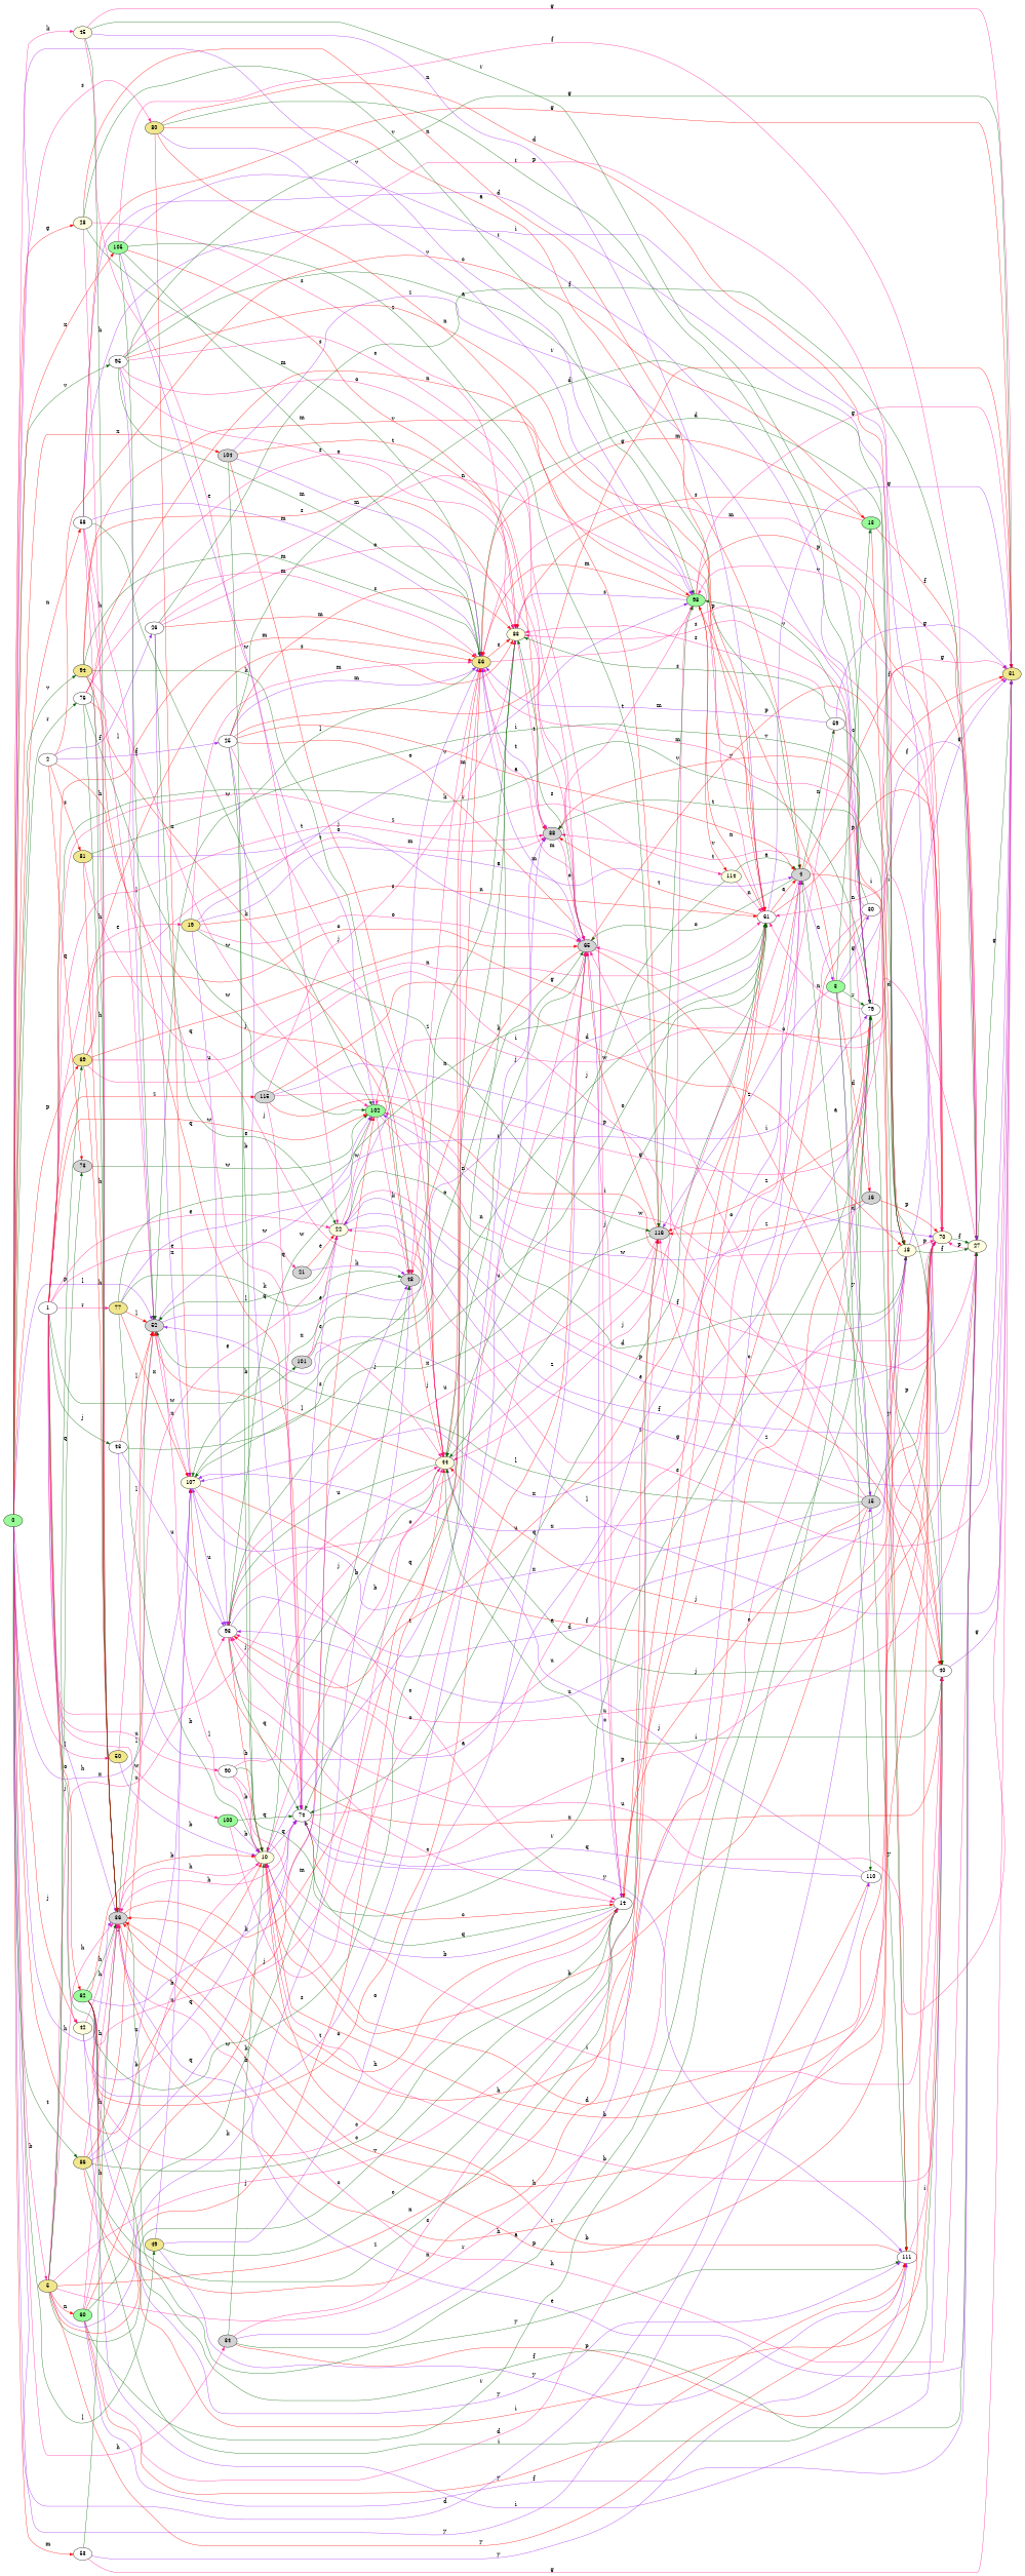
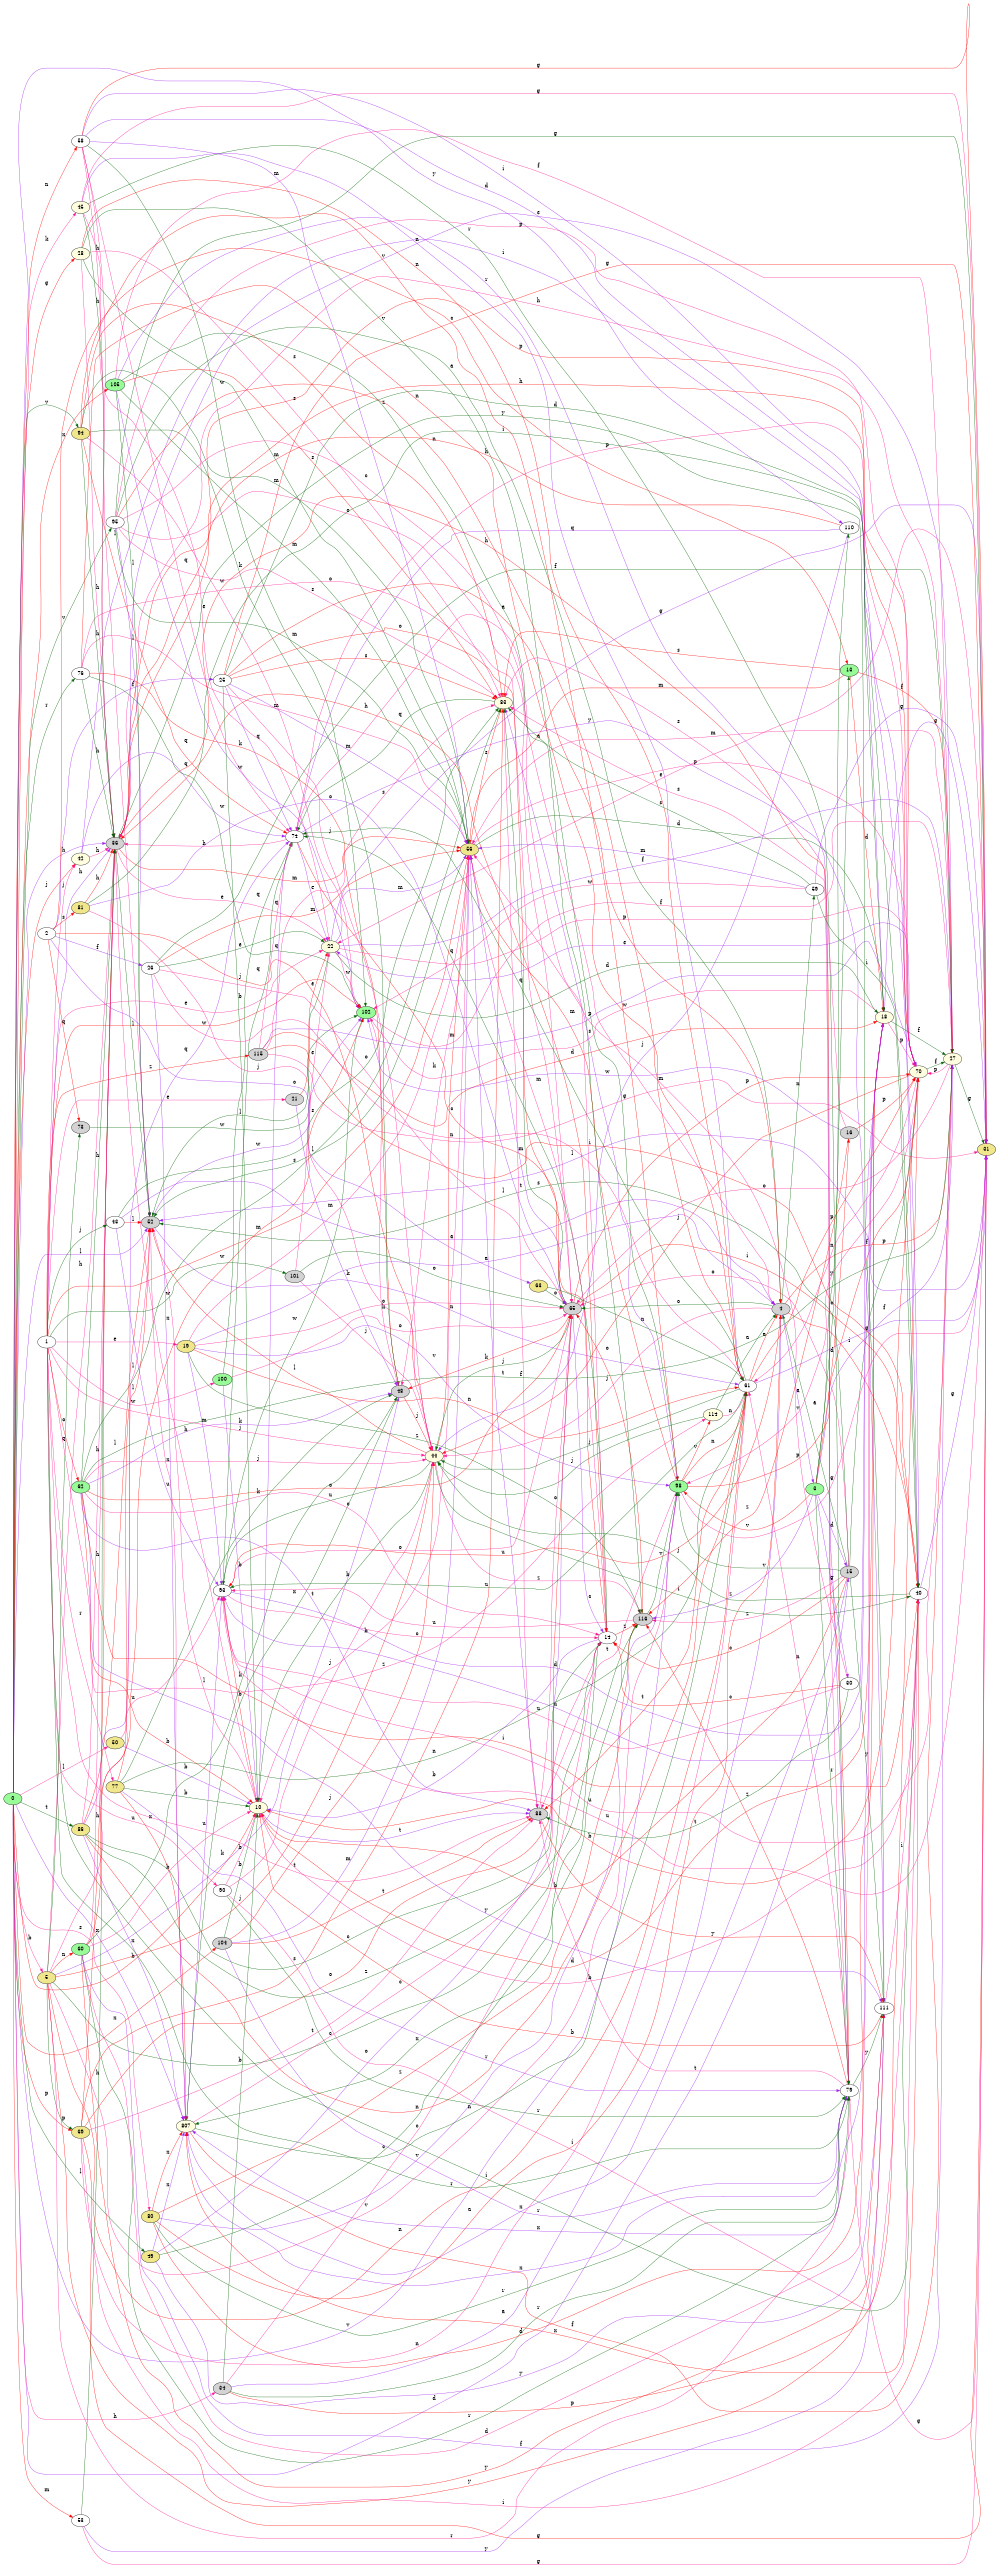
  strict digraph {
    rankdir=LR
    node [fillcolor=white style=filled]
    edge [color=deeppink]
    0 [fillcolor=palegreen]
    5 [fillcolor=khaki]
    10 [fillcolor=lightyellow]
    15 [fillcolor=lightgrey]
    28 [fillcolor=lightyellow]
    34 [fillcolor=lightgrey]
    36 [fillcolor=lightgrey]
    42 [fillcolor=lightyellow]
    45 [fillcolor=lightyellow]
    49 [fillcolor=khaki]
    50 [fillcolor=khaki]
    52 [fillcolor=lightgrey]
    53
    58
    69 [fillcolor=khaki]
    76
    80 [fillcolor=khaki]
    86 [fillcolor=khaki]
    94 [fillcolor=khaki]
    95
    98 [fillcolor=palegreen]
    104 [fillcolor=lightgrey]
    105 [fillcolor=palegreen]
-   107 [fillcolor=lightyellow]
+   107 [fillcolor=lightyellow label=807]
    110
    44 [fillcolor=lightyellow]
    79
    73 [fillcolor=lightgrey]
    93
    14
    48 [fillcolor=lightgrey]
    60 [fillcolor=palegreen]
    61
    111
    88 [fillcolor=lightgrey]
    18 [fillcolor=lightyellow]
    74
    116 [fillcolor=lightgrey]
    4 [fillcolor=lightgrey]
    65 [fillcolor=lightgrey]
    70 [fillcolor=lightyellow]
    56 [fillcolor=khaki]
    83 [fillcolor=lightyellow]
    22 [fillcolor=lightyellow]
    27 [fillcolor=lightyellow]
    40
    31 [fillcolor=khaki]
    102 [fillcolor=palegreen]
    114 [fillcolor=lightyellow]
    1
    19 [fillcolor=khaki]
    21 [fillcolor=lightgrey]
    43
    62 [fillcolor=palegreen]
    77 [fillcolor=khaki]
    90
    100 [fillcolor=palegreen]
    101 [fillcolor=lightgrey]
    115 [fillcolor=lightgrey]
    2
    13 [fillcolor=palegreen]
    25
    26
+   63 [fillcolor=khaki]
    81 [fillcolor=khaki]
    3 [fillcolor=palegreen]
    16 [fillcolor=lightgrey]
    30
    59
    0 -> 5 [label=b]
    0 -> 10 [color=red label=b]
    0 -> 15 [color=purple label=d]
    0 -> 28 [color=red label=g]
    0 -> 34 [label=h]
    0 -> 36 [color=purple label=h]
    0 -> 42 [color=red label=j]
    0 -> 45 [label=k]
    0 -> 49 [color=darkgreen label=l]
    0 -> 50 [label=l]
    0 -> 52 [color=purple label=l]
    0 -> 53 [color=red label=m]
    0 -> 58 [color=red label=n]
    0 -> 69 [color=red label=p]
    0 -> 76 [color=darkgreen label=r]
    0 -> 80 [label=s]
    0 -> 86 [color=darkgreen label=t]
    0 -> 94 [color=darkgreen label=v]
    0 -> 95 [color=darkgreen label=v]
    0 -> 98 [color=purple label=v]
    0 -> 104 [color=red label=x]
    0 -> 105 [color=red label=x]
    0 -> 107 [color=purple label=x]
    0 -> 110 [color=purple label=y]
    5 -> 36 [label=h]
    5 -> 69 [color=darkgreen label=p]
    5 -> 98 [label=v]
    5 -> 44 [color=red label=j]
    5 -> 79 [label=r]
    5 -> 73 [color=darkgreen label=q]
    5 -> 93 [label=u]
    5 -> 14 [color=darkgreen label=c]
    5 -> 48 [color=purple label=k]
    5 -> 60 [color=red label=n]
    5 -> 61 [color=red label=n]
    5 -> 111 [color=red label=y]
    10 -> 36 [label=h]
    10 -> 52 [label=l]
    10 -> 88 [color=purple label=t]
    10 -> 18 [color=red label=d]
    10 -> 74 [color=purple label=q]
    15 -> 10 [color=red label=b]
    15 -> 52 [color=darkgreen label=l]
    15 -> 98 [color=darkgreen label=v]
    15 -> 107 [color=purple label=x]
    15 -> 14 [color=red label=c]
    15 -> 111 [color=darkgreen label=y]
    15 -> 116 [label=z]
    15 -> 4 [color=darkgreen label=a]
    15 -> 65 [label=o]
    15 -> 70 [color=darkgreen label=p]
    28 -> 36 [label=h]
    28 -> 98 [color=darkgreen label=v]
    28 -> 61 [color=red label=n]
    28 -> 56 [color=darkgreen label=m]
    28 -> 83 [label=s]
    34 -> 10 [color=darkgreen label=b]
    34 -> 79 [color=darkgreen label=r]
    34 -> 14 [label=c]
    34 -> 4 [color=purple label=a]
    34 -> 70 [color=red label=p]
    36 -> 52 [color=darkgreen label=l]
    36 -> 111 [color=darkgreen label=y]
    36 -> 70 [color=red label=p]
    36 -> 56 [color=red label=m]
    36 -> 22 [label=e]
    36 -> 27 [color=purple label=e]
    42 -> 36 [label=h]
    42 -> 74 [color=purple label=q]
    42 -> 40 [color=purple label=i]
    45 -> 36 [color=darkgreen label=h]
    45 -> 79 [color=darkgreen label=r]
    45 -> 61 [color=purple label=n]
    45 -> 22 [label=e]
    45 -> 31 [label=g]
    49 -> 107 [color=purple label=x]
    49 -> 14 [color=darkgreen label=c]
    49 -> 111 [color=purple label=y]
    49 -> 65 [color=purple label=o]
    50 -> 10 [color=purple label=b]
    50 -> 52 [label=l]
    52 -> 107 [label=x]
    52 -> 61 [color=purple label=n]
    52 -> 102 [color=purple label=w]
    53 -> 36 [color=darkgreen label=h]
    53 -> 111 [color=purple label=y]
    53 -> 31 [label=g]
    58 -> 36 [label=h]
    58 -> 52 [label=l]
    58 -> 18 [color=purple label=d]
    58 -> 74 [label=q]
    58 -> 56 [color=purple label=m]
    58 -> 40 [color=purple label=i]
    58 -> 31 [color=red label=g]
    58 -> 102 [color=darkgreen label=w]
    69 -> 36 [color=red label=h]
    69 -> 61 [label=n]
    69 -> 88 [label=t]
    69 -> 65 [color=red label=o]
    69 -> 83 [color=red label=s]
    69 -> 40 [label=i]
    69 -> 31 [color=red label=g]
    76 -> 36 [color=darkgreen label=h]
    76 -> 48 [color=red label=k]
    76 -> 61 [color=red label=n]
    76 -> 65 [label=o]
    76 -> 56 [label=m]
    76 -> 102 [color=darkgreen label=w]
    80 -> 98 [color=purple label=v]
    80 -> 107 [color=red label=x]
    80 -> 79 [color=darkgreen label=r]
    80 -> 18 [color=red label=d]
    80 -> 116 [color=red label=z]
    80 -> 4 [color=red label=a]
    86 -> 36 [label=h]
    86 -> 52 [color=red label=l]
    86 -> 107 [color=purple label=x]
    86 -> 14 [color=darkgreen label=c]
    86 -> 61 [color=red label=n]
    86 -> 74 [color=purple label=q]
    86 -> 116 [color=darkgreen label=z]
    94 -> 36 [color=darkgreen label=h]
    94 -> 98 [color=red label=v]
    94 -> 48 [color=darkgreen label=k]
    94 -> 74 [color=red label=q]
    94 -> 56 [color=darkgreen label=m]
    94 -> 83 [color=red label=s]
    94 -> 102 [label=w]
    95 -> 52 [color=purple label=l]
    95 -> 14 [label=c]
    95 -> 61 [color=red label=n]
    95 -> 4 [color=darkgreen label=a]
    95 -> 65 [label=o]
    95 -> 70 [label=p]
    95 -> 56 [color=darkgreen label=m]
    95 -> 83 [label=s]
    95 -> 31 [color=darkgreen label=g]
    98 -> 61 [color=red label=n]
    98 -> 88 [label=t]
    98 -> 70 [color=red label=p]
    98 -> 56 [color=red label=m]
    98 -> 83 [color=purple label=s]
    98 -> 31 [label=g]
    98 -> 114 [color=red label=v]
    104 -> 10 [color=darkgreen label=b]
    104 -> 44 [color=red label=j]
    104 -> 79 [color=purple label=r]
    104 -> 88 [color=red label=t]
    104 -> 56 [color=purple label=m]
    105 -> 52 [color=darkgreen label=l]
    105 -> 79 [color=purple label=r]
    105 -> 116 [color=darkgreen label=z]
    105 -> 56 [color=darkgreen label=m]
    105 -> 83 [color=red label=s]
    105 -> 27 [label=f]
    105 -> 102 [color=purple label=w]
    107 -> 93 [color=purple label=u]
    107 -> 14 [label=c]
    107 -> 61 [color=darkgreen label=n]
    107 -> 27 [color=red label=f]
    110 -> 36 [color=red label=h]
    110 -> 44 [color=purple label=j]
    110 -> 74 [color=purple label=q]
    44 -> 10 [color=darkgreen label=b]
    44 -> 52 [color=red label=l]
    44 -> 93 [color=darkgreen label=u]
    44 -> 116 [label=z]
    44 -> 56 [color=red label=m]
    44 -> 40 [color=darkgreen label=i]
    79 -> 36 [color=red label=h]
    79 -> 107 [color=purple label=x]
    79 -> 61 [label=n]
    79 -> 111 [color=darkgreen label=y]
    79 -> 88 [label=t]
    79 -> 116 [color=red label=z]
    79 -> 83 [label=s]
    79 -> 31 [label=g]
    73 -> 102 [color=darkgreen label=w]
    93 -> 10 [color=red label=b]
    93 -> 14 [label=c]
    93 -> 18 [color=purple label=d]
    93 -> 74 [color=darkgreen label=q]
    93 -> 65 [label=o]
    93 -> 102 [color=darkgreen label=w]
    14 -> 10 [color=purple label=b]
    14 -> 36 [color=red label=h]
    14 -> 74 [color=darkgreen label=q]
    14 -> 116 [color=red label=z]
    14 -> 56 [label=m]
    48 -> 107 [color=darkgreen label=x]
    48 -> 44 [color=red label=j]
    60 -> 10 [label=b]
    60 -> 36 [label=h]
    60 -> 79 [color=darkgreen label=r]
    60 -> 48 [color=darkgreen label=k]
    60 -> 111 [color=red label=y]
    60 -> 18 [label=d]
    60 -> 27 [color=purple label=f]
    60 -> 102 [color=red label=w]
    61 -> 44 [color=darkgreen label=j]
    61 -> 93 [color=darkgreen label=u]
    61 -> 88 [color=red label=t]
    61 -> 74 [color=darkgreen label=q]
    61 -> 4 [color=red label=a]
    61 -> 70 [color=red label=p]
    61 -> 31 [color=purple label=g]
    111 -> 10 [color=red label=b]
    111 -> 40 [label=i]
    88 -> 111 [color=red label=y]
    88 -> 65 [label=o]
    18 -> 107 [color=purple label=x]
    18 -> 93 [color=purple label=u]
    18 -> 70 [label=p]
    18 -> 27 [color=darkgreen label=f]
    18 -> 31 [color=purple label=g]
    18 -> 102 [label=w]
    74 -> 36 [label=h]
    74 -> 14 [color=red label=c]
    74 -> 111 [color=purple label=y]
    74 -> 4 [label=a]
    74 -> 70 [label=p]
    74 -> 22 [color=purple label=e]
    116 -> 98 [color=darkgreen label=v]
    116 -> 107 [color=darkgreen label=x]
    116 -> 93 [label=u]
    116 -> 65 [color=red label=o]
    4 -> 44 [label=j]
    4 -> 93 [color=red label=u]
    4 -> 65 [color=darkgreen label=o]
    4 -> 27 [color=red label=f]
    4 -> 40 [color=red label=i]
    4 -> 3 [color=purple label=a]
    4 -> 59 [color=darkgreen label=n]
    65 -> 44 [color=darkgreen label=j]
    65 -> 14 [color=purple label=c]
    65 -> 48 [color=red label=k]
    65 -> 70 [color=red label=p]
    65 -> 56 [color=purple label=m]
    65 -> 83 [color=darkgreen label=s]
    65 -> 40 [color=red label=i]
    70 -> 10 [color=red label=b]
    70 -> 36 [color=red label=h]
    70 -> 98 [label=v]
    70 -> 44 [color=red label=j]
    70 -> 61 [label=n]
    70 -> 22 [color=purple label=e]
    70 -> 27 [color=darkgreen label=f]
    56 -> 10 [label=b]
    56 -> 52 [color=darkgreen label=l]
    56 -> 48 [label=k]
    56 -> 88 [color=purple label=t]
    56 -> 18 [color=darkgreen label=d]
    56 -> 70 [label=p]
    56 -> 83 [color=red label=s]
    83 -> 88 [label=t]
    83 -> 74 [color=darkgreen label=q]
    22 -> 52 [color=darkgreen label=l]
    22 -> 18 [color=darkgreen label=d]
    22 -> 70 [label=p]
    22 -> 56 [color=purple label=m]
    22 -> 27 [color=purple label=f]
    22 -> 31 [color=purple label=g]
    22 -> 102 [label=w]
    27 -> 36 [label=h]
    27 -> 93 [label=u]
    27 -> 65 [label=o]
    27 -> 70 [label=p]
    27 -> 56 [label=m]
    27 -> 31 [color=darkgreen label=g]
    40 -> 10 [label=b]
    40 -> 107 [color=red label=x]
    40 -> 44 [color=darkgreen label=j]
    40 -> 31 [color=purple label=g]
    31 -> 52 [color=purple label=l]
    31 -> 93 [label=u]
    31 -> 22 [label=e]
    102 -> 48 [label=k]
    102 -> 27 [label=f]
    114 -> 44 [color=darkgreen label=j]
    114 -> 61 [label=n]
    114 -> 4 [color=darkgreen label=a]
    1 -> 36 [color=purple label=h]
    1 -> 42 [label=j]
    1 -> 44 [label=j]
    1 -> 79 [color=darkgreen label=r]
    1 -> 88 [label=t]
    1 -> 56 [color=red label=m]
    1 -> 22 [label=e]
    1 -> 40 [color=darkgreen label=i]
    1 -> 102 [color=red label=w]
    1 -> 114 [label=z]
    1 -> 19 [label=e]
    1 -> 21 [label=e]
    1 -> 43 [color=darkgreen label=j]
    1 -> 62 [color=red label=o]
    1 -> 77 [label=r]
    1 -> 90 [label=u]
    1 -> 100 [label=w]
    1 -> 101 [color=darkgreen label=w]
    1 -> 115 [color=red label=z]
    19 -> 98 [color=purple label=v]
-   19 -> 93 [color=purple label=u]
+   19 -> 93 [color=purple label=m]
    19 -> 61 [color=red label=n]
    19 -> 116 [color=darkgreen label=z]
    19 -> 4 [color=purple label=a]
    19 -> 65 [label=o]
    19 -> 56 [label=m]
    21 -> 48 [color=purple label=k]
    21 -> 22 [color=red label=e]
    43 -> 52 [color=red label=l]
    43 -> 93 [color=purple label=u]
    43 -> 4 [color=purple label=a]
    43 -> 83 [color=darkgreen label=s]
    62 -> 10 [color=red label=b]
    62 -> 36 [color=darkgreen label=h]
    62 -> 44 [label=j]
    62 -> 14 [label=c]
    62 -> 48 [color=purple label=k]
    62 -> 111 [color=purple label=y]
    62 -> 88 [color=purple label=t]
    62 -> 65 [color=red label=o]
    62 -> 83 [color=darkgreen label=s]
    62 -> 27 [color=darkgreen label=f]
    62 -> 40 [color=red label=i]
    77 -> 10 [color=darkgreen label=b]
    77 -> 52 [color=red label=l]
    77 -> 107 [color=red label=x]
    77 -> 79 [color=purple label=r]
    77 -> 48 [color=darkgreen label=k]
    77 -> 61 [color=darkgreen label=n]
    90 -> 10 [label=b]
    90 -> 44 [label=j]
    90 -> 79 [color=darkgreen label=r]
    90 -> 40 [label=i]
    100 -> 10 [color=purple label=b]
    100 -> 74 [color=darkgreen label=q]
    100 -> 65 [label=o]
    101 -> 44 [label=j]
    101 -> 65 [color=darkgreen label=o]
    101 -> 22 [label=e]
    115 -> 18 [color=red label=d]
    115 -> 74 [label=q]
    115 -> 70 [color=purple label=p]
    115 -> 83 [label=s]
    115 -> 40 [color=red label=i]
    115 -> 31 [label=g]
    2 -> 44 [color=red label=j]
    2 -> 73 [color=red label=q]
    2 -> 13 [color=red label=c]
    2 -> 25 [color=purple label=f]
    2 -> 26 [color=purple label=f]
+   2 -> 63 [color=purple label=o]
    2 -> 81 [color=red label=s]
    13 -> 18 [color=red label=d]
    13 -> 56 [color=red label=m]
    13 -> 83 [color=red label=s]
    13 -> 27 [color=red label=f]
    25 -> 10 [color=darkgreen label=b]
    25 -> 44 [label=j]
    25 -> 18 [color=darkgreen label=d]
    25 -> 74 [color=purple label=q]
    25 -> 4 [color=red label=a]
    25 -> 65 [color=red label=o]
    25 -> 56 [color=purple label=m]
    25 -> 83 [color=red label=s]
    25 -> 31 [color=red label=g]
    26 -> 107 [color=purple label=x]
    26 -> 61 [label=n]
    26 -> 65 [label=o]
    26 -> 56 [color=red label=m]
    26 -> 22 [color=darkgreen label=e]
    26 -> 27 [color=darkgreen label=f]
+   63 -> 61 [color=darkgreen label=n]
+   63 -> 65 [color=darkgreen label=o]
    81 -> 36 [color=red label=h]
    81 -> 44 [label=j]
    81 -> 65 [color=purple label=o]
    81 -> 40 [color=darkgreen label=i]
    3 -> 15 [color=purple label=d]
    3 -> 98 [color=red label=v]
    3 -> 110 [color=darkgreen label=y]
    3 -> 79 [color=darkgreen label=r]
    3 -> 116 [color=purple label=z]
    3 -> 27 [color=purple label=f]
    3 -> 13 [color=darkgreen label=c]
    3 -> 16 [color=red label=d]
    3 -> 30 [color=purple label=g]
    16 -> 116 [color=red label=z]
    16 -> 70 [color=red label=p]
    16 -> 83 [label=s]
    16 -> 102 [color=purple label=w]
    30 -> 93 [label=u]
    30 -> 14 [color=red label=c]
    30 -> 88 [color=darkgreen label=t]
    30 -> 56 [label=m]
    59 -> 56 [color=purple label=m]
    59 -> 83 [color=darkgreen label=s]
    59 -> 40 [color=darkgreen label=i]
    59 -> 31 [color=purple label=g]
    59 -> 102 [label=w]
  }
